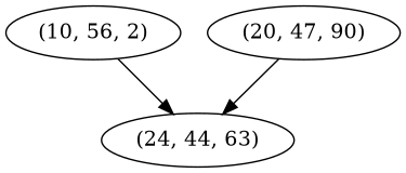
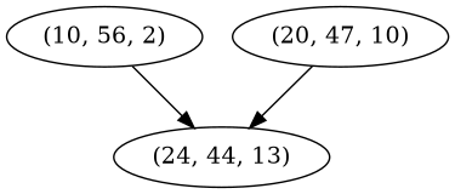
  digraph {
    "(10, 56, 2)"
-   "(24, 44, 13)" [label="(24, 44, 63)"]
-   "(20, 47, 10)" [label="(20, 47, 90)"]
+   "(24, 44, 13)"
+   "(20, 47, 10)"
    "(10, 56, 2)" -> "(24, 44, 13)"
    "(20, 47, 10)" -> "(24, 44, 13)"
  }
